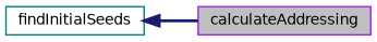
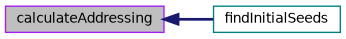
  digraph {
    rankdir=LR
    node [fontname=Helvetica fontsize=10 shape=record]
    n1 [color=purple fillcolor=grey75 fontcolor=black height=0.2 label=calculateAddressing style=filled width=0.4]
    n2 [color=teal height=0.2 label=findInitialSeeds width=0.4]
-   n2 -> n1 [color=midnightblue dir=back fontname=Helvetica fontsize=10 labelfontname=Helvetica labelfontsize=10 style=bold]
+   n1 -> n2 [color=midnightblue dir=back fontname=Helvetica fontsize=10 labelfontname=Helvetica labelfontsize=10 style=bold]
  }
